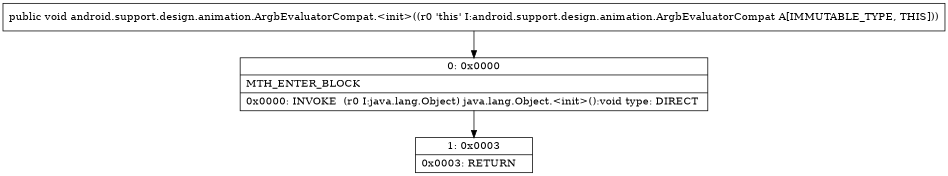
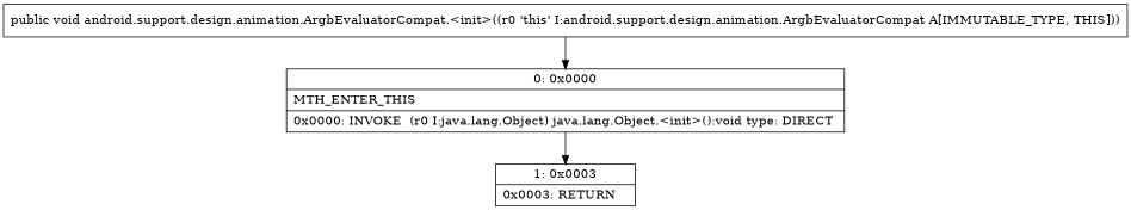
  digraph {
    node [shape=record]
-   n1 [label="{0\:\ 0x0000|MTH_ENTER_BLOCK\l|0x0000: INVOKE  (r0 I:java.lang.Object) java.lang.Object.\<init\>():void type: DIRECT \l}"]
+   n1 [label="{0\:\ 0x0000|MTH_ENTER_THIS\l|0x0000: INVOKE  (r0 I:java.lang.Object) java.lang.Object.\<init\>():void type: DIRECT \l}"]
    n2 [label="{1\:\ 0x0003|0x0003: RETURN   \l}"]
    n3 [label="{public void android.support.design.animation.ArgbEvaluatorCompat.\<init\>((r0 'this' I:android.support.design.animation.ArgbEvaluatorCompat A[IMMUTABLE_TYPE, THIS])) }"]
    n1 -> n2
    n3 -> n1
  }
